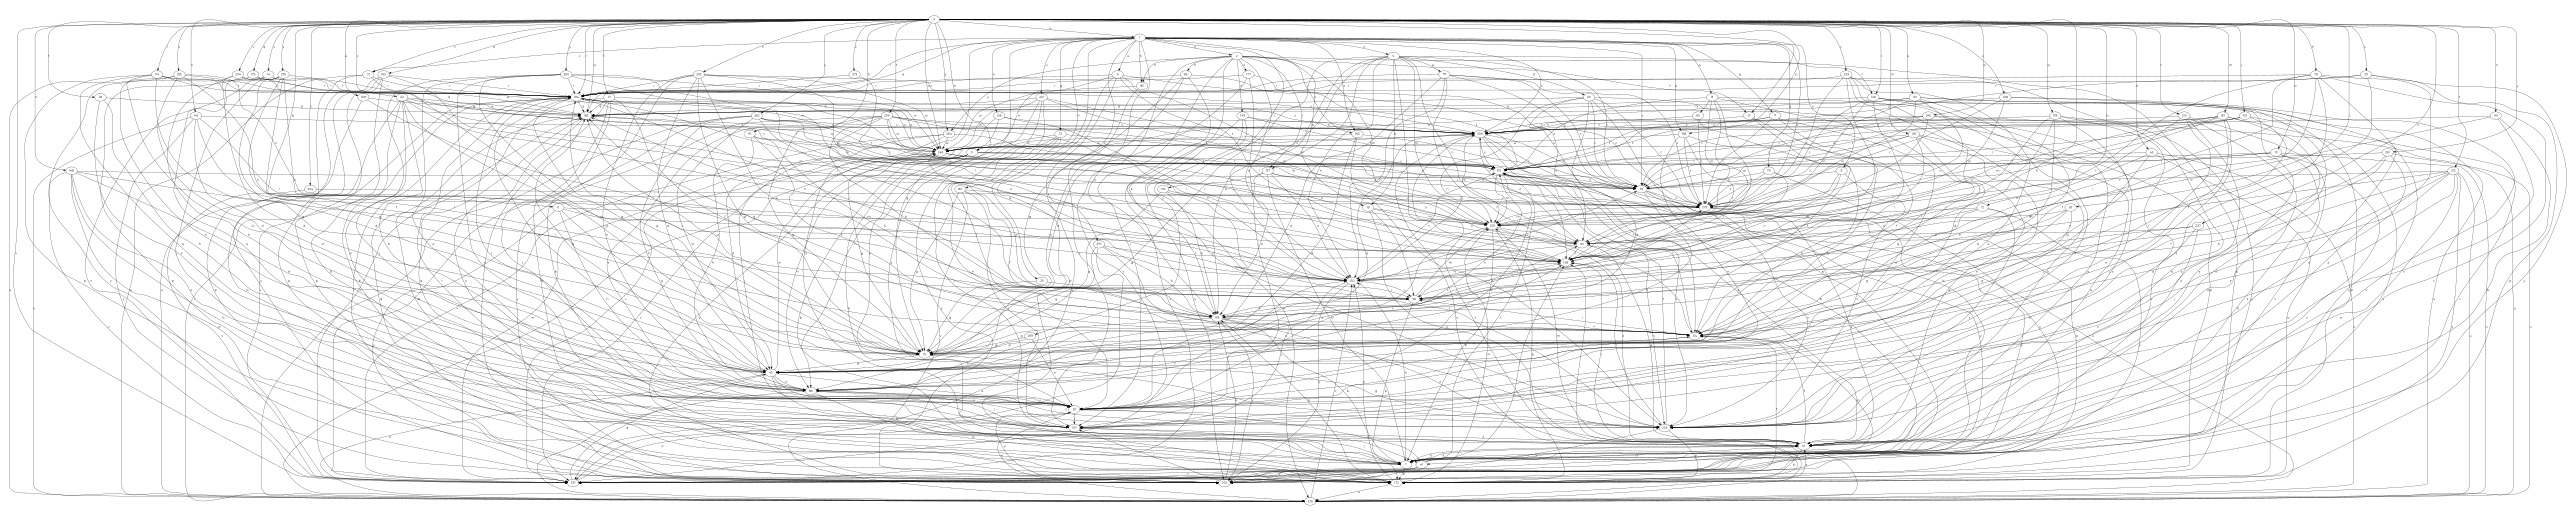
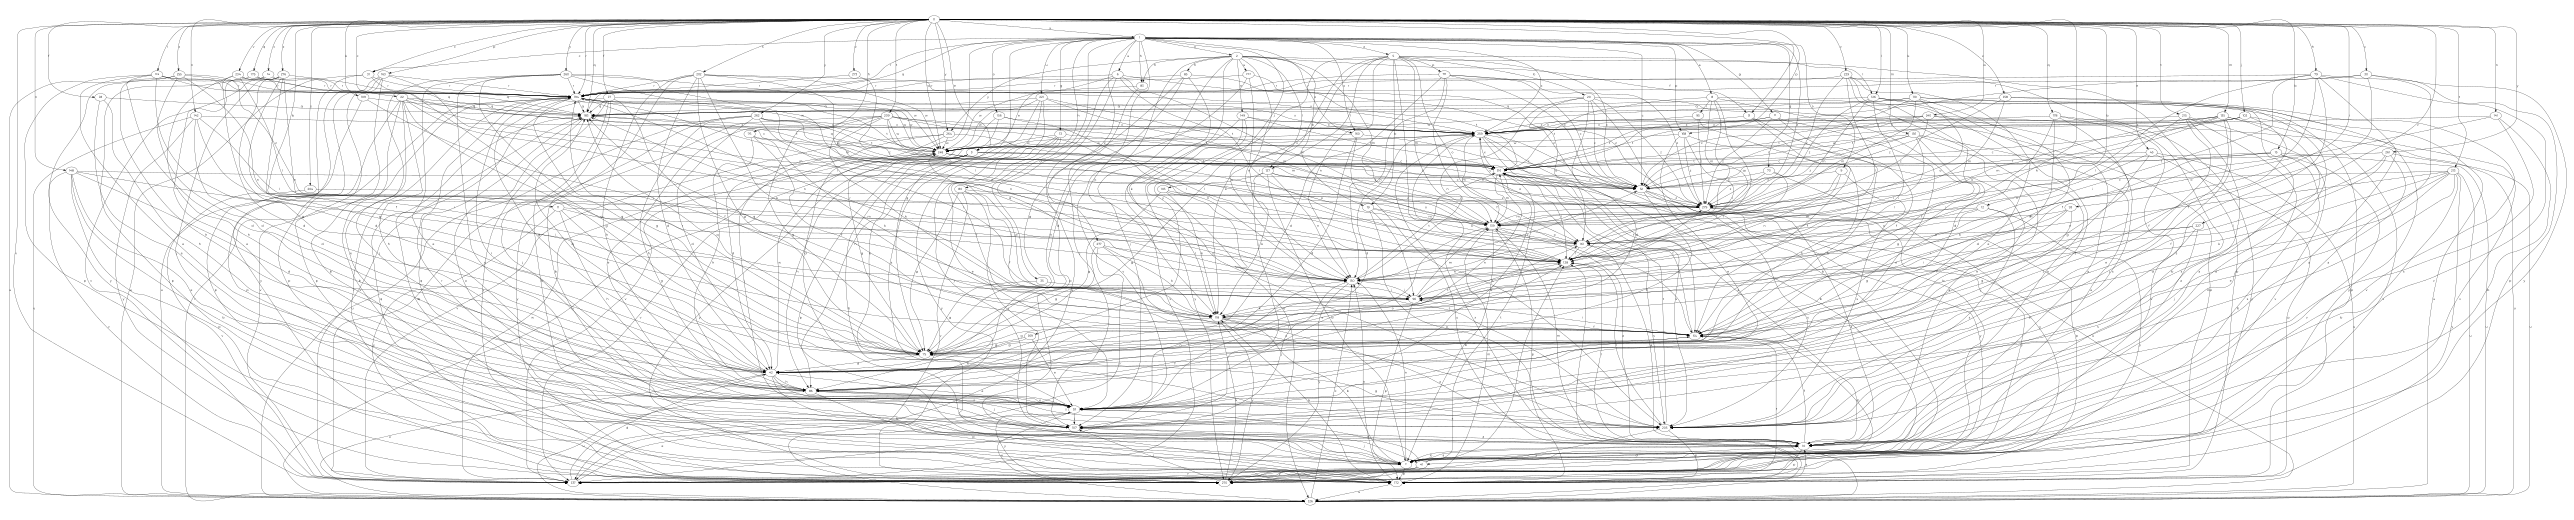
  strict digraph {
    fontname=Montserrat
    node [fontname=Montserrat]
    edge [fontname=Montserrat]
    0
    1
    11
    12
    15
    22
    24
    30
    31
    45
    51
    57
    58
    61
    76
    79
    93
    102
    109
    110
    118
    124
    126
    135
    136
    141
    142
    148
    163
    168
    175
    178
    183
    194
    202
    204
    209
    213
    215
    227
    229
    234
    237
    240
    248
    255
    258
    260
    261
    262
    264
    273
    276
    2
    5
    6
    8
    9
    19
    32
    35
    41
    70
    71
    73
    75
    80
    83
    103
    156
    160
    221
    259
    277
    279
    139
    128
    86
    270
    161
    205
    216
    226
    21
    150
    172
    53
    10
    64
    107
    96
    42
    85
    127
    149
    222
    20
    171
    269
    95
    0 -> 1 [label=a]
    0 -> 11 [label=b]
    0 -> 12 [label=b]
    0 -> 15 [label=b]
    0 -> 22 [label=c]
    0 -> 24 [label=c]
    0 -> 30 [label=c]
    0 -> 31 [label=c]
    0 -> 45 [label=e]
    0 -> 51 [label=e]
    0 -> 57 [label=f]
    0 -> 58 [label=f]
    0 -> 61 [label=f]
    0 -> 76 [label=h]
    0 -> 79 [label=h]
    0 -> 93 [label=i]
    0 -> 102 [label=j]
    0 -> 109 [label=k]
    0 -> 110 [label=k]
    0 -> 118 [label=k]
    0 -> 124 [label=l]
    0 -> 126 [label=l]
    0 -> 135 [label=m]
    0 -> 136 [label=m]
    0 -> 141 [label=n]
    0 -> 142 [label=n]
    0 -> 148 [label=n]
    0 -> 163 [label=p]
    0 -> 168 [label=p]
    0 -> 175 [label=q]
    0 -> 178 [label=q]
    0 -> 183 [label=q]
    0 -> 194 [label=r]
    0 -> 202 [label=s]
    0 -> 204 [label=s]
    0 -> 209 [label=t]
    0 -> 213 [label=t]
    0 -> 215 [label=t]
    0 -> 227 [label=v]
    0 -> 229 [label=v]
    0 -> 234 [label=v]
    0 -> 237 [label=v]
    0 -> 240 [label=w]
    0 -> 248 [label=w]
    0 -> 255 [label=x]
    0 -> 258 [label=x]
    0 -> 260 [label=y]
    0 -> 261 [label=y]
    0 -> 262 [label=y]
    0 -> 264 [label=y]
    0 -> 273 [label=z]
    0 -> 276 [label=z]
    1 -> 31 [label=c]
    1 -> 118 [label=k]
    1 -> 168 [label=p]
    1 -> 183 [label=q]
    1 -> 194 [label=r]
    1 -> 2 [label=a]
    1 -> 5 [label=a]
    1 -> 6 [label=a]
    1 -> 8 [label=a]
    1 -> 9 [label=a]
    1 -> 19 [label=b]
    1 -> 32 [label=c]
    1 -> 35 [label=d]
    1 -> 41 [label=d]
    1 -> 70 [label=g]
    1 -> 71 [label=g]
    1 -> 73 [label=g]
    1 -> 75 [label=g]
    1 -> 80 [label=h]
    1 -> 83 [label=h]
    1 -> 103 [label=j]
    1 -> 156 [label=o]
    1 -> 160 [label=o]
    1 -> 221 [label=u]
    1 -> 259 [label=x]
    1 -> 277 [label=z]
    1 -> 279 [label=z]
    11 -> 75 [label=g]
    11 -> 139 [label=m]
    11 -> 128 [label=l]
    11 -> 86 [label=h]
    11 -> 270 [label=y]
    12 -> 75 [label=g]
    12 -> 139 [label=m]
    12 -> 270 [label=y]
    12 -> 161 [label=o]
    12 -> 205 [label=s]
    15 -> 118 [label=k]
    15 -> 237 [label=v]
    15 -> 32 [label=c]
    15 -> 216 [label=t]
    15 -> 226 [label=u]
    15 -> 21 [label=b]
    22 -> 183 [label=q]
    22 -> 75 [label=g]
    22 -> 139 [label=m]
    22 -> 86 [label=h]
    22 -> 216 [label=t]
    22 -> 21 [label=b]
    22 -> 150 [label=n]
    22 -> 172 [label=p]
    22 -> 53 [label=e]
    24 -> 194 [label=r]
    24 -> 172 [label=p]
    24 -> 53 [label=e]
    30 -> 194 [label=r]
    30 -> 270 [label=y]
    30 -> 216 [label=t]
    30 -> 10 [label=a]
    30 -> 64 [label=f]
    31 -> 194 [label=r]
    31 -> 75 [label=g]
    31 -> 226 [label=u]
    31 -> 172 [label=p]
    45 -> 128 [label=l]
    45 -> 216 [label=t]
    45 -> 226 [label=u]
    45 -> 172 [label=p]
    45 -> 107 [label=j]
    51 -> 237 [label=v]
    51 -> 32 [label=c]
    51 -> 279 [label=z]
    51 -> 86 [label=h]
    51 -> 270 [label=y]
    51 -> 216 [label=t]
    51 -> 21 [label=b]
    51 -> 172 [label=p]
    57 -> 183 [label=q]
    57 -> 237 [label=v]
    57 -> 248 [label=w]
    57 -> 270 [label=y]
    57 -> 21 [label=b]
    57 -> 64 [label=f]
    57 -> 107 [label=j]
    58 -> 183 [label=q]
    58 -> 86 [label=h]
    58 -> 53 [label=e]
    61 -> 259 [label=x]
    61 -> 86 [label=h]
    61 -> 64 [label=f]
    76 -> 118 [label=k]
    76 -> 248 [label=w]
    76 -> 86 [label=h]
    76 -> 64 [label=f]
    79 -> 194 [label=r]
    79 -> 237 [label=v]
    79 -> 128 [label=l]
    79 -> 205 [label=s]
    79 -> 172 [label=p]
    79 -> 10 [label=a]
    79 -> 64 [label=f]
    79 -> 96 [label=i]
    93 -> 75 [label=g]
    93 -> 139 [label=m]
    93 -> 64 [label=f]
    93 -> 96 [label=i]
    102 -> 237 [label=v]
    102 -> 32 [label=c]
    102 -> 259 [label=x]
    102 -> 216 [label=t]
    102 -> 64 [label=f]
    109 -> 183 [label=q]
    109 -> 172 [label=p]
    109 -> 96 [label=i]
    110 -> 183 [label=q]
    110 -> 248 [label=w]
    110 -> 32 [label=c]
    110 -> 139 [label=m]
    110 -> 270 [label=y]
    110 -> 161 [label=o]
    110 -> 10 [label=a]
    110 -> 64 [label=f]
    118 -> 183 [label=q]
    118 -> 248 [label=w]
    118 -> 75 [label=g]
    118 -> 128 [label=l]
    118 -> 270 [label=y]
    118 -> 21 [label=b]
    118 -> 10 [label=a]
    118 -> 64 [label=f]
    124 -> 183 [label=q]
    124 -> 194 [label=r]
    124 -> 32 [label=c]
    124 -> 75 [label=g]
    124 -> 172 [label=p]
    124 -> 53 [label=e]
    124 -> 42 [label=d]
    126 -> 183 [label=q]
    126 -> 279 [label=z]
    126 -> 139 [label=m]
    126 -> 226 [label=u]
    126 -> 172 [label=p]
    126 -> 10 [label=a]
    126 -> 96 [label=i]
    135 -> 237 [label=v]
    135 -> 259 [label=x]
    135 -> 279 [label=z]
    135 -> 139 [label=m]
    135 -> 161 [label=o]
    135 -> 205 [label=s]
    135 -> 216 [label=t]
    135 -> 53 [label=e]
    135 -> 107 [label=j]
    136 -> 248 [label=w]
    136 -> 32 [label=c]
    136 -> 75 [label=g]
    136 -> 279 [label=z]
    136 -> 128 [label=l]
    136 -> 53 [label=e]
    136 -> 10 [label=a]
    141 -> 259 [label=x]
    141 -> 161 [label=o]
    141 -> 205 [label=s]
    141 -> 21 [label=b]
    142 -> 259 [label=x]
    142 -> 128 [label=l]
    142 -> 270 [label=y]
    142 -> 226 [label=u]
    142 -> 96 [label=i]
    142 -> 42 [label=d]
    148 -> 237 [label=v]
    148 -> 32 [label=c]
    148 -> 21 [label=b]
    148 -> 172 [label=p]
    148 -> 53 [label=e]
    148 -> 96 [label=i]
    148 -> 42 [label=d]
    163 -> 194 [label=r]
    163 -> 128 [label=l]
    163 -> 270 [label=y]
    163 -> 226 [label=u]
    163 -> 21 [label=b]
    163 -> 172 [label=p]
    168 -> 248 [label=w]
    168 -> 279 [label=z]
    168 -> 128 [label=l]
    168 -> 53 [label=e]
    168 -> 10 [label=a]
    175 -> 183 [label=q]
    175 -> 194 [label=r]
    175 -> 270 [label=y]
    178 -> 237 [label=v]
    178 -> 259 [label=x]
    178 -> 270 [label=y]
    178 -> 205 [label=s]
    178 -> 96 [label=i]
    178 -> 42 [label=d]
    183 -> 259 [label=x]
    183 -> 10 [label=a]
    194 -> 183 [label=q]
    194 -> 237 [label=v]
    194 -> 248 [label=w]
    194 -> 75 [label=g]
    194 -> 259 [label=x]
    194 -> 216 [label=t]
    194 -> 150 [label=n]
    194 -> 42 [label=d]
    202 -> 118 [label=k]
    202 -> 194 [label=r]
    202 -> 248 [label=w]
    202 -> 75 [label=g]
    202 -> 259 [label=x]
    202 -> 128 [label=l]
    202 -> 86 [label=h]
    202 -> 21 [label=b]
    202 -> 42 [label=d]
    204 -> 237 [label=v]
    204 -> 279 [label=z]
    209 -> 118 [label=k]
    209 -> 248 [label=w]
    209 -> 75 [label=g]
    209 -> 259 [label=x]
    209 -> 139 [label=m]
    209 -> 128 [label=l]
    209 -> 270 [label=y]
    209 -> 216 [label=t]
    209 -> 150 [label=n]
    209 -> 53 [label=e]
    213 -> 118 [label=k]
    213 -> 32 [label=c]
    213 -> 270 [label=y]
    213 -> 205 [label=s]
    213 -> 226 [label=u]
    213 -> 21 [label=b]
    213 -> 150 [label=n]
    213 -> 107 [label=j]
    213 -> 42 [label=d]
    215 -> 237 [label=v]
    215 -> 259 [label=x]
    215 -> 21 [label=b]
    215 -> 150 [label=n]
    215 -> 10 [label=a]
    215 -> 107 [label=j]
    227 -> 161 [label=o]
    227 -> 205 [label=s]
    227 -> 53 [label=e]
    227 -> 96 [label=i]
    229 -> 194 [label=r]
    229 -> 279 [label=z]
    229 -> 128 [label=l]
    229 -> 205 [label=s]
    229 -> 21 [label=b]
    229 -> 53 [label=e]
    229 -> 42 [label=d]
    234 -> 194 [label=r]
    234 -> 248 [label=w]
-   178 -> 128 [label=l]
+   234 -> 128 [label=l]
    234 -> 86 [label=h]
    234 -> 42 [label=d]
    237 -> 248 [label=w]
    237 -> 53 [label=e]
    237 -> 42 [label=d]
    240 -> 32 [label=c]
    240 -> 75 [label=g]
    240 -> 259 [label=x]
    240 -> 279 [label=z]
    240 -> 216 [label=t]
    240 -> 226 [label=u]
    248 -> 183 [label=q]
    248 -> 75 [label=g]
    248 -> 259 [label=x]
    248 -> 161 [label=o]
    248 -> 216 [label=t]
    255 -> 194 [label=r]
    255 -> 279 [label=z]
    255 -> 86 [label=h]
    255 -> 226 [label=u]
    255 -> 150 [label=n]
    255 -> 42 [label=d]
    258 -> 183 [label=q]
    258 -> 237 [label=v]
    258 -> 279 [label=z]
    258 -> 139 [label=m]
    258 -> 10 [label=a]
    260 -> 194 [label=r]
    260 -> 248 [label=w]
    260 -> 75 [label=g]
    260 -> 139 [label=m]
    260 -> 150 [label=n]
    260 -> 53 [label=e]
    260 -> 10 [label=a]
    260 -> 107 [label=j]
    261 -> 216 [label=t]
    261 -> 226 [label=u]
    261 -> 53 [label=e]
    261 -> 64 [label=f]
    261 -> 96 [label=i]
    262 -> 237 [label=v]
    262 -> 32 [label=c]
    262 -> 259 [label=x]
    262 -> 86 [label=h]
    262 -> 216 [label=t]
    262 -> 226 [label=u]
    262 -> 96 [label=i]
    262 -> 42 [label=d]
    264 -> 237 [label=v]
    264 -> 248 [label=w]
    264 -> 279 [label=z]
    264 -> 107 [label=j]
    264 -> 42 [label=d]
    273 -> 194 [label=r]
    273 -> 161 [label=o]
    276 -> 194 [label=r]
    276 -> 237 [label=v]
    276 -> 75 [label=g]
    276 -> 150 [label=n]
    276 -> 64 [label=f]
    276 -> 107 [label=j]
    276 -> 42 [label=d]
    2 -> 61 [label=f]
    2 -> 118 [label=k]
    2 -> 126 [label=l]
    2 -> 237 [label=v]
    2 -> 264 [label=y]
    2 -> 83 [label=h]
    2 -> 160 [label=o]
    2 -> 139 [label=m]
    2 -> 150 [label=n]
    2 -> 107 [label=j]
    2 -> 85 [label=h]
    2 -> 127 [label=l]
    2 -> 149 [label=n]
    2 -> 222 [label=u]
    5 -> 118 [label=k]
    5 -> 19 [label=b]
    5 -> 32 [label=c]
    5 -> 139 [label=m]
    5 -> 128 [label=l]
    5 -> 161 [label=o]
    5 -> 150 [label=n]
    5 -> 172 [label=p]
    5 -> 107 [label=j]
    5 -> 127 [label=l]
    5 -> 20 [label=b]
    5 -> 171 [label=p]
    5 -> 269 [label=y]
    6 -> 51 [label=e]
    6 -> 194 [label=r]
    6 -> 139 [label=m]
    6 -> 128 [label=l]
    6 -> 216 [label=t]
    6 -> 226 [label=u]
    6 -> 172 [label=p]
    8 -> 139 [label=m]
    8 -> 128 [label=l]
    8 -> 161 [label=o]
    8 -> 216 [label=t]
    8 -> 10 [label=a]
    8 -> 64 [label=f]
    8 -> 95 [label=i]
    9 -> 32 [label=c]
    9 -> 128 [label=l]
    9 -> 205 [label=s]
    9 -> 150 [label=n]
    19 -> 139 [label=m]
    19 -> 161 [label=o]
    19 -> 10 [label=a]
    19 -> 96 [label=i]
    32 -> 279 [label=z]
    32 -> 86 [label=h]
    32 -> 270 [label=y]
    32 -> 172 [label=p]
    35 -> 75 [label=g]
    35 -> 96 [label=i]
    41 -> 237 [label=v]
    41 -> 128 [label=l]
    41 -> 270 [label=y]
    41 -> 216 [label=t]
    41 -> 53 [label=e]
    70 -> 32 [label=c]
    70 -> 279 [label=z]
    70 -> 128 [label=l]
    70 -> 270 [label=y]
    71 -> 259 [label=x]
    71 -> 279 [label=z]
    71 -> 216 [label=t]
    71 -> 53 [label=e]
    71 -> 64 [label=f]
    73 -> 248 [label=w]
    73 -> 32 [label=c]
    73 -> 270 [label=y]
    73 -> 53 [label=e]
    73 -> 64 [label=f]
    73 -> 107 [label=j]
    75 -> 183 [label=q]
    75 -> 194 [label=r]
    75 -> 42 [label=d]
    80 -> 237 [label=v]
    80 -> 75 [label=g]
    80 -> 279 [label=z]
    80 -> 64 [label=f]
    80 -> 107 [label=j]
    83 -> 248 [label=w]
    83 -> 107 [label=j]
    103 -> 118 [label=k]
    103 -> 75 [label=g]
    103 -> 279 [label=z]
    103 -> 205 [label=s]
    156 -> 237 [label=v]
    156 -> 259 [label=x]
    156 -> 128 [label=l]
    156 -> 226 [label=u]
    160 -> 248 [label=w]
    160 -> 32 [label=c]
    160 -> 205 [label=s]
    160 -> 42 [label=d]
    221 -> 183 [label=q]
    221 -> 248 [label=w]
    221 -> 139 [label=m]
    221 -> 86 [label=h]
    221 -> 205 [label=s]
    221 -> 216 [label=t]
    221 -> 53 [label=e]
    259 -> 248 [label=w]
    259 -> 32 [label=c]
    259 -> 139 [label=m]
    259 -> 161 [label=o]
    259 -> 226 [label=u]
    259 -> 21 [label=b]
    259 -> 10 [label=a]
    259 -> 64 [label=f]
    259 -> 42 [label=d]
    277 -> 118 [label=k]
    277 -> 237 [label=v]
    277 -> 75 [label=g]
    277 -> 128 [label=l]
    277 -> 205 [label=s]
    279 -> 139 [label=m]
    279 -> 270 [label=y]
    279 -> 205 [label=s]
    279 -> 10 [label=a]
    139 -> 161 [label=o]
    139 -> 21 [label=b]
    139 -> 172 [label=p]
    139 -> 53 [label=e]
    139 -> 10 [label=a]
    128 -> 150 [label=n]
    86 -> 128 [label=l]
    86 -> 205 [label=s]
    86 -> 226 [label=u]
    86 -> 172 [label=p]
    86 -> 53 [label=e]
    86 -> 64 [label=f]
    86 -> 107 [label=j]
    270 -> 118 [label=k]
    270 -> 183 [label=q]
    270 -> 194 [label=r]
    270 -> 107 [label=j]
    161 -> 128 [label=l]
    161 -> 205 [label=s]
    161 -> 150 [label=n]
    161 -> 10 [label=a]
    205 -> 75 [label=g]
    205 -> 128 [label=l]
    205 -> 270 [label=y]
    205 -> 216 [label=t]
    205 -> 172 [label=p]
    216 -> 32 [label=c]
    216 -> 259 [label=x]
    216 -> 139 [label=m]
    216 -> 128 [label=l]
    216 -> 205 [label=s]
    216 -> 226 [label=u]
    216 -> 53 [label=e]
    226 -> 194 [label=r]
    226 -> 259 [label=x]
    226 -> 128 [label=l]
    226 -> 150 [label=c]
    21 -> 194 [label=r]
    21 -> 150 [label=n]
    21 -> 172 [label=p]
    21 -> 10 [label=a]
    21 -> 107 [label=j]
    150 -> 183 [label=q]
    150 -> 32 [label=c]
    150 -> 270 [label=y]
    150 -> 216 [label=t]
    150 -> 107 [label=j]
    150 -> 96 [label=i]
    172 -> 118 [label=k]
    172 -> 183 [label=q]
    172 -> 139 [label=m]
    172 -> 226 [label=u]
    172 -> 150 [label=n]
    172 -> 10 [label=a]
    172 -> 64 [label=f]
    53 -> 194 [label=r]
    53 -> 270 [label=y]
    53 -> 205 [label=s]
    53 -> 216 [label=t]
    53 -> 226 [label=u]
    53 -> 150 [label=n]
    53 -> 107 [label=j]
    10 -> 183 [label=q]
    10 -> 41 [label=d]
    10 -> 139 [label=m]
    10 -> 128 [label=l]
    10 -> 21 [label=b]
    10 -> 172 [label=p]
    10 -> 64 [label=f]
    64 -> 75 [label=g]
    64 -> 216 [label=t]
    64 -> 21 [label=b]
    64 -> 96 [label=i]
    107 -> 10 [label=a]
    96 -> 118 [label=k]
    96 -> 194 [label=r]
    96 -> 279 [label=z]
    96 -> 139 [label=m]
    96 -> 172 [label=p]
    42 -> 183 [label=q]
    42 -> 248 [label=w]
    42 -> 86 [label=h]
    42 -> 161 [label=o]
    42 -> 205 [label=s]
    42 -> 226 [label=u]
    42 -> 21 [label=b]
    42 -> 53 [label=e]
    85 -> 194 [label=r]
    85 -> 75 [label=g]
    85 -> 279 [label=z]
    85 -> 86 [label=h]
    85 -> 205 [label=s]
    127 -> 118 [label=k]
    127 -> 32 [label=c]
    127 -> 75 [label=g]
    127 -> 161 [label=o]
    127 -> 21 [label=b]
    127 -> 150 [label=n]
    149 -> 237 [label=v]
    149 -> 259 [label=x]
    149 -> 270 [label=y]
    149 -> 216 [label=t]
    149 -> 226 [label=u]
    222 -> 194 [label=r]
    222 -> 279 [label=z]
    222 -> 150 [label=n]
    222 -> 42 [label=d]
    20 -> 183 [label=q]
    20 -> 32 [label=c]
    20 -> 279 [label=z]
    20 -> 161 [label=o]
    20 -> 21 [label=b]
    20 -> 150 [label=n]
    20 -> 172 [label=p]
    20 -> 42 [label=d]
    171 -> 194 [label=r]
    171 -> 32 [label=c]
    171 -> 279 [label=z]
    171 -> 21 [label=b]
    171 -> 150 [label=n]
    171 -> 64 [label=f]
    171 -> 42 [label=d]
    269 -> 75 [label=g]
    269 -> 86 [label=h]
    269 -> 53 [label=e]
    95 -> 259 [label=x]
    95 -> 279 [label=z]
    95 -> 86 [label=h]
  }
